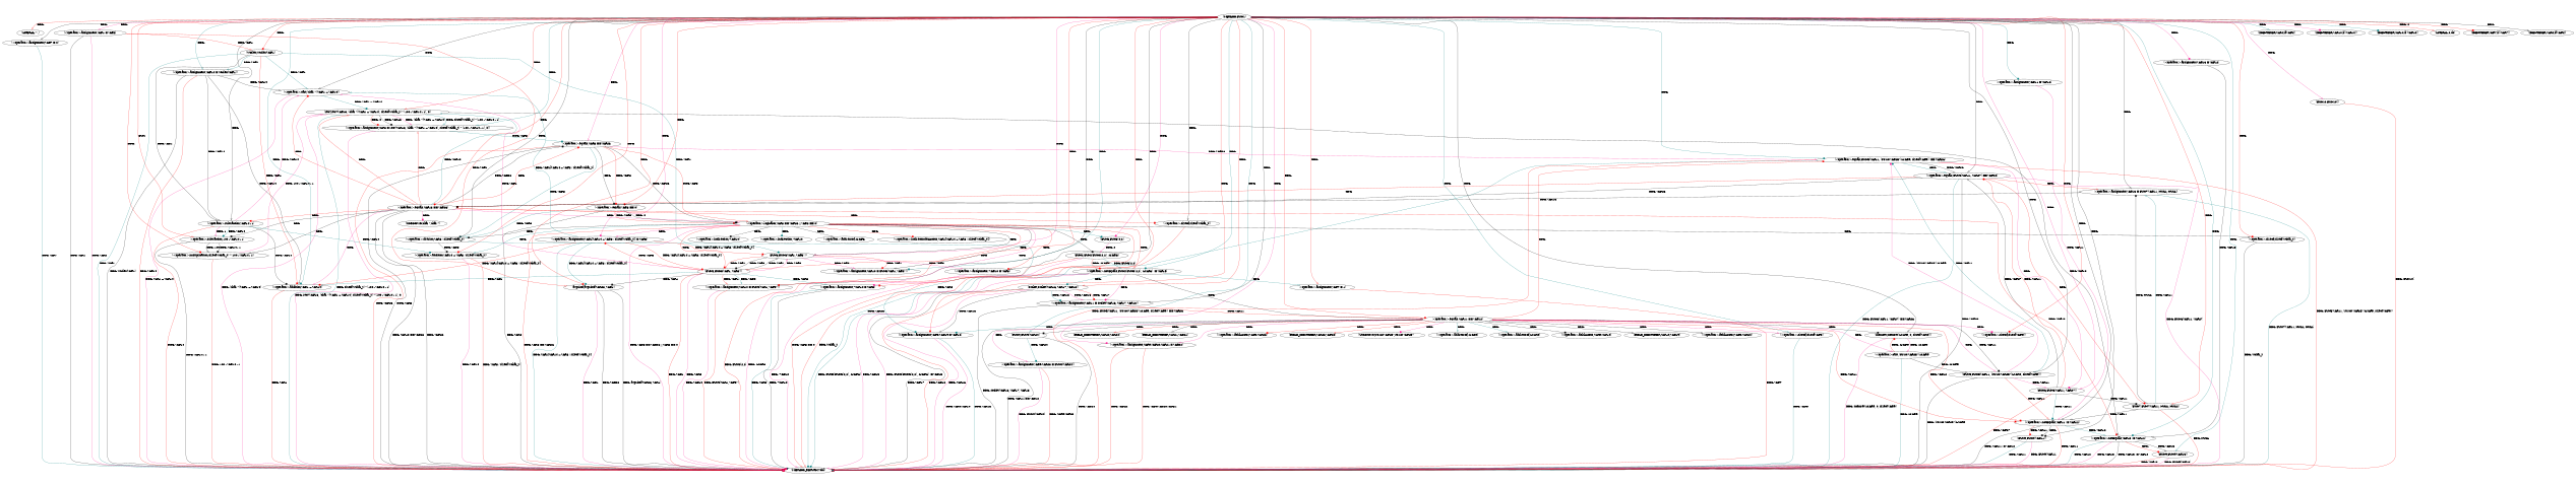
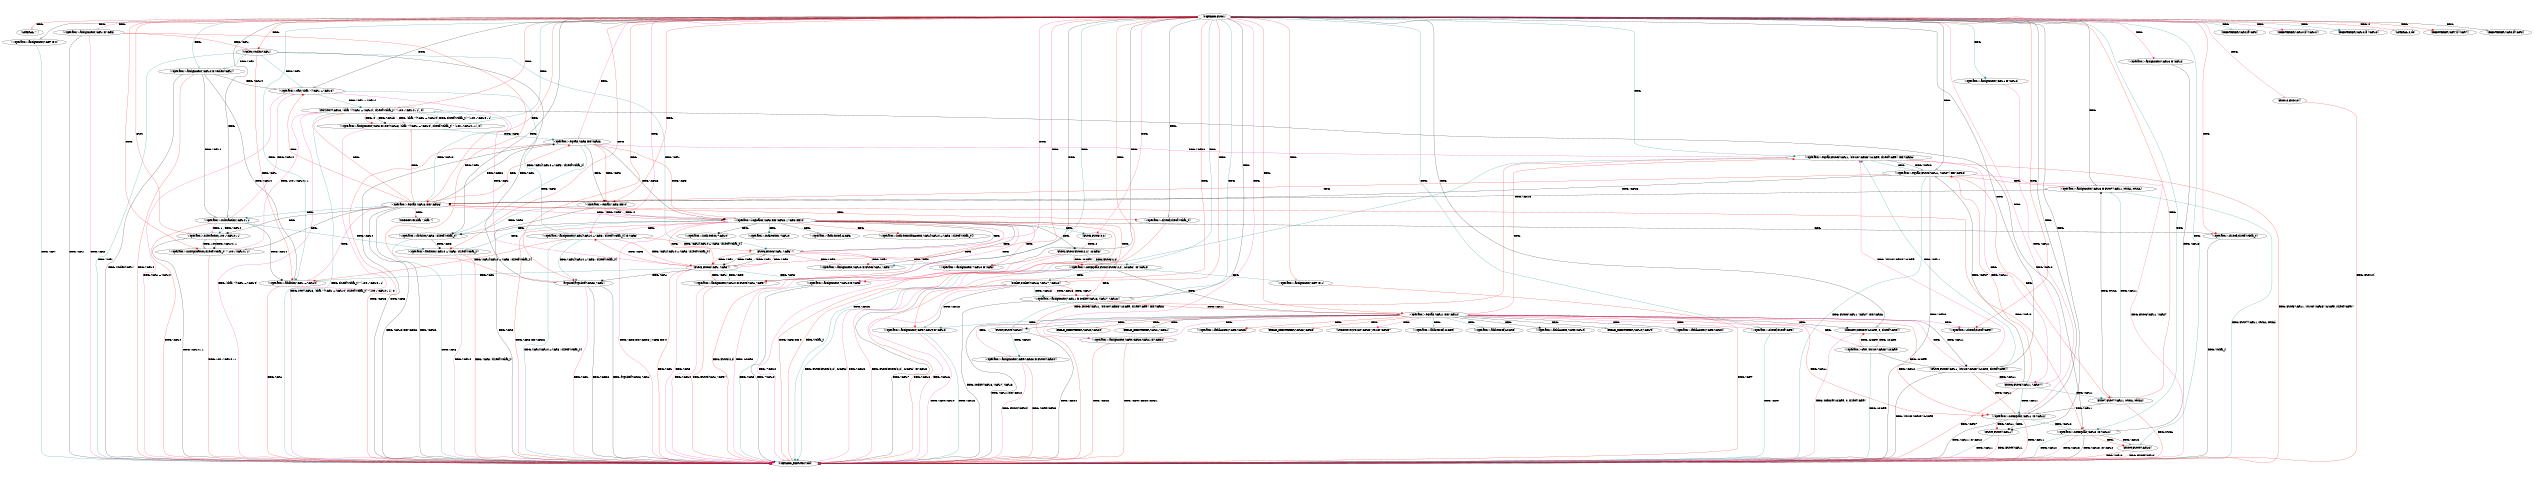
  digraph {
    edge [arrowhead=onormal color=red]
    n1 [label="(METHOD,FUN1)"]
    n2 [label="(LITERAL,\"\",)"]
    n3 [label="(<operator>.assignment,VAR1 = VAR2)"]
    n4 [label="(IDENTIFIER,VAR4,if(VAR4))"]
    n5 [label="(<operator>.assignment,VAR7 = 0)"]
    n6 [label="(<operator>.assignment,VAR11 = VAR12)"]
    n7 [label="(<operator>.assignment,VAR13 = VAR12)"]
    n8 [label="(<operator>.assignment,VAR14 = wcslen(VAR1))"]
    n9 [label="(wcslen,wcslen(VAR1))"]
    n10 [label="(<operator>.notEquals,FUN2(FUN3(2,2), &VAR6) != VAR15)"]
    n11 [label="(FUN3,FUN3(0,2))"]
    n12 [label="(<operator>.assignment,VAR7 = 1)"]
    n13 [label="(<operator>.assignment,VAR11 = socket(VAR16, VAR17, VAR18))"]
    n14 [label="(socket,socket(VAR16, VAR17, VAR18))"]
    n15 [label="(<operator>.equals,VAR11 == VAR12)"]
    n16 [label="(memset,memset(&VAR9, 0, sizeof(VAR9)))"]
    n17 [label="(<operator>.sizeOf,sizeof(VAR9))"]
    n18 [label="(<operator>.assignment,VAR9.VAR19 = VAR16)"]
    n19 [label="(<operator>.assignment,VAR9.VAR20.VAR21 = VAR22)"]
    n20 [label="(FUN4,FUN4(VAR24))"]
    n21 [label="(<operator>.equals,FUN5(VAR11, (struct VAR25*)&VAR9, sizeof(VAR9)) == VAR26)"]
    n22 [label="(FUN5,FUN5(VAR11, (struct VAR25*)&VAR9, sizeof(VAR9)))"]
    n23 [label="(<operator>.sizeOf,sizeof(VAR9))"]
    n24 [label="(<operator>.equals,FUN6(VAR11, VAR27) == VAR26)"]
    n25 [label="(FUN6,FUN6(VAR11, VAR27))"]
    n26 [label="(<operator>.assignment,VAR13 = FUN7(VAR11, NULL, NULL))"]
    n27 [label="(FUN7,FUN7(VAR11, NULL, NULL))"]
    n28 [label="(<operator>.equals,VAR13 == VAR26)"]
    n29 [label="(<operator>.assignment,VAR8 = recv(VAR13, (char *)(VAR1 + VAR14), sizeof(wchar_t) * (100 - VAR14 - 1), 0))"]
    n30 [label="(recv,recv(VAR13, (char *)(VAR1 + VAR14), sizeof(wchar_t) * (100 - VAR14 - 1), 0))"]
    n31 [label="(<operator>.cast,(char *)(VAR1 + VAR14))"]
    n32 [label="(<operator>.addition,VAR1 + VAR14)"]
    n33 [label="(<operator>.multiplication,sizeof(wchar_t) * (100 - VAR14 - 1))"]
    n34 [label="(<operator>.sizeOf,sizeof(wchar_t))"]
    n35 [label="(<operator>.subtraction,100 - VAR14 - 1)"]
    n36 [label="(<operator>.subtraction,VAR14 - 1)"]
    n37 [label="(<operator>.equals,VAR8 == VAR26)"]
    n38 [label="(<operator>.equals,VAR8 == 0)"]
    n39 [label="(<operator>.assignment,VAR1[VAR14 + VAR8 / sizeof(wchar_t)] = VAR3)"]
    n40 [label="(<operator>.addition,VAR14 + VAR8 / sizeof(wchar_t))"]
    n41 [label="(<operator>.division,VAR8 / sizeof(wchar_t))"]
    n42 [label="(<operator>.sizeOf,sizeof(wchar_t))"]
    n43 [label="(<operator>.assignment,VAR10 = FUN8(VAR1, VAR3''))"]
    n44 [label="(FUN8,FUN8(VAR1, VAR3''))"]
    n45 [label="(IDENTIFIER,VAR10,if (VAR10))"]
    n46 [label="(<operator>.assignment,*VAR10 = VAR3)"]
    n47 [label="(<operator>.assignment,VAR10 = FUN8(VAR1, VAR3''))"]
    n48 [label="(FUN8,FUN8(VAR1, VAR3''))"]
    n49 [label="(IDENTIFIER,VAR10,if (VAR10))"]
    n50 [label="(<operator>.assignment,*VAR10 = VAR3)"]
    n51 [label="(LITERAL,0,do)"]
    n52 [label="(<operator>.notEquals,VAR11 != VAR12)"]
    n53 [label="(FUN9,FUN9(VAR11))"]
    n54 [label="(<operator>.notEquals,VAR13 != VAR12)"]
    n55 [label="(FUN9,FUN9(VAR13))"]
    n56 [label="(IDENTIFIER,VAR7,if (VAR7))"]
    n57 [label="(FUN10,FUN10())"]
    n58 [label="(IDENTIFIER,VAR4,if(VAR4))"]
    n59 [label="(fwprintf,fwprintf(VAR28, VAR1))"]
    n60 [label="(METHOD_RETURN,void)"]
    n61 [label="(FUN2,FUN2(FUN3(2,2), &VAR6))"]
    n62 [label="(<operator>.assignment,VAR9.VAR23 = FUN4(VAR24))"]
    n63 [label="(<operator>.cast,(struct VAR25*)&VAR9)"]
    n64 [label="(<operator>.addressOf,&VAR9)"]
    n65 [label="(<operator>.fieldAccess,VAR9.VAR19)"]
    n66 [label="(FIELD_IDENTIFIER,VAR19,VAR19)"]
    n67 [label="(<operator>.fieldAccess,VAR9.VAR20)"]
    n68 [label="(FIELD_IDENTIFIER,VAR20,VAR20)"]
    n69 [label="(FIELD_IDENTIFIER,VAR21,VAR21)"]
    n70 [label="(<operator>.fieldAccess,VAR9.VAR23)"]
    n71 [label="(FIELD_IDENTIFIER,VAR23,VAR23)"]
    n72 [label="(UNKNOWN,struct VAR25*,struct VAR25*)"]
    n73 [label="(<operator>.addressOf,&VAR9)"]
    n74 [label="(<operator>.logicalOr,VAR8 == VAR26 || VAR8 == 0)"]
    n75 [label="(UNKNOWN,char *,char *)"]
    n76 [label="(<operator>.addressOf,&VAR6)"]
    n77 [label="(<operator>.indirectIndexAccess,VAR1[VAR14 + VAR8 / sizeof(wchar_t)])"]
    n78 [label="(<operator>.indirection,*VAR10)"]
    n79 [label="(<operator>.indirection,*VAR10)"]
    n1 -> n2 [label="DDG: "]
    n1 -> n3 [color=deeppink label="DDG: "]
    n1 -> n4 [color=teal label="DDG: "]
    n1 -> n5 [color=black label="DDG: "]
    n1 -> n6 [arrowhead=box color=teal label="DDG: "]
    n1 -> n7 [arrowhead=box color=deeppink label="DDG: "]
    n1 -> n8 [color=teal label="DDG: "]
    n1 -> n9 [arrowhead=box label="DDG: "]
    n1 -> n10 [arrowhead=box color=teal label="DDG: "]
    n1 -> n11 [arrowhead=box color=deeppink label="DDG: "]
    n1 -> n12 [label="DDG: "]
    n1 -> n13 [color=black label="DDG: "]
    n1 -> n14 [label="DDG: "]
    n1 -> n15 [arrowhead=box label="DDG: "]
    n1 -> n16 [color=black label="DDG: "]
    n1 -> n17 [arrowhead=box label="DDG: "]
    n1 -> n18 [arrowhead=box label="DDG: "]
    n1 -> n19 [arrowhead=box color=deeppink label="DDG: "]
    n1 -> n20 [color=teal label="DDG: "]
    n1 -> n21 [arrowhead=box color=teal label="DDG: "]
    n1 -> n22 [color=black label="DDG: "]
    n1 -> n23 [color=teal label="DDG: "]
    n1 -> n24 [color=black label="DDG: "]
    n1 -> n25 [color=deeppink label="DDG: "]
    n1 -> n26 [color=black label="DDG: "]
    n1 -> n27 [label="DDG: "]
    n1 -> n28 [arrowhead=box label="DDG: "]
    n1 -> n29 [color=teal label="DDG: "]
    n1 -> n30 [label="DDG: "]
    n1 -> n31 [color=black label="DDG: "]
    n1 -> n32 [arrowhead=box color=teal label="DDG: "]
    n1 -> n33 [arrowhead=box label="DDG: "]
    n1 -> n34 [color=black label="DDG: "]
    n1 -> n35 [label="FUN: "]
    n1 -> n36 [color=black label="DDG: "]
    n1 -> n37 [color=deeppink label="DDG: "]
    n1 -> n38 [arrowhead=box label="DDG: "]
    n1 -> n39 [arrowhead=box color=deeppink label="DDG: "]
    n1 -> n40 [arrowhead=box label="DDG: "]
    n1 -> n41 [arrowhead=box color=black label="DDG: "]
    n1 -> n42 [arrowhead=box label="DDG: "]
    n1 -> n43 [arrowhead=box color=teal label="DDG: "]
    n1 -> n44 [color=deeppink label="DDG: "]
    n1 -> n45 [arrowhead=box color=deeppink label="DDG: "]
    n1 -> n46 [color=black label="DDG: "]
    n1 -> n47 [color=black label="DDG: "]
    n1 -> n48 [label="DDG: "]
    n1 -> n49 [arrowhead=box color=teal label="DDG: "]
    n1 -> n50 [arrowhead=box label="DDG: "]
    n1 -> n51 [label="DDG: 0"]
    n1 -> n52 [color=black label="DDG: "]
    n1 -> n53 [arrowhead=box color=black label="DDG: "]
    n1 -> n54 [arrowhead=box color=teal label="DDG: "]
    n1 -> n55 [color=teal label="DDG: "]
    n1 -> n56 [arrowhead=box label="DDG: "]
    n1 -> n57 [color=deeppink label="DDG: "]
    n1 -> n58 [color=black label="DDG: "]
    n1 -> n59 [arrowhead=box label="DDG: "]
    n3 -> n9 [label="DDG: VAR1"]
    n3 -> n59 [label="DDG: VAR1"]
    n3 -> n60 [color=black label="DDG: VAR1"]
    n3 -> n60 [color=deeppink label="DDG: VAR2"]
    n5 -> n60 [color=teal label="DDG: VAR7"]
    n6 -> n52 [color=deeppink label="DDG: VAR11"]
    n7 -> n54 [color=black label="DDG: VAR13"]
    n8 -> n31 [color=black label="DDG: VAR14"]
    n8 -> n32 [color=black label="DDG: VAR14"]
    n8 -> n36 [color=black label="DDG: VAR14"]
    n8 -> n60 [color=black label="DDG: wcslen(VAR1)"]
    n8 -> n60 [arrowhead=box label="DDG: VAR14"]
    n9 -> n8 [color=teal label="DDG: VAR1"]
    n9 -> n31 [color=teal label="DDG: VAR1"]
    n9 -> n32 [arrowhead=box label="DDG: VAR1"]
    n9 -> n44 [arrowhead=box color=teal label="DDG: VAR1"]
-   n9 -> n36 [color=black label="DDG: VAR1"]
+   n9 -> n59 [color=black label="DDG: VAR1"]
    n9 -> n60 [color=teal label="DDG: VAR1"]
    n10 -> n12 [color=teal label="CDG: "]
    n10 -> n13 [arrowhead=box color=deeppink label="CDG: "]
    n10 -> n14 [arrowhead=box color=teal label="CDG: "]
    n10 -> n15 [color=black label="CDG: "]
    n10 -> n60 [color=deeppink label="DDG: VAR15"]
    n10 -> n60 [color=deeppink label="DDG: FUN2(FUN3(2,2), &VAR6) != VAR15"]
    n10 -> n60 [arrowhead=box color=teal label="DDG: FUN2(FUN3(2,2), &VAR6)"]
    n11 -> n61 [color=deeppink label="DDG: 2"]
    n12 -> n60 [label="DDG: VAR7"]
    n13 -> n15 [label="DDG: VAR11"]
    n13 -> n60 [color=black label="DDG: socket(VAR16, VAR17, VAR18)"]
    n14 -> n13 [color=deeppink label="DDG: VAR16"]
    n14 -> n13 [arrowhead=box label="DDG: VAR17"]
    n14 -> n13 [arrowhead=box color=teal label="DDG: VAR18"]
    n14 -> n18 [color=black label="DDG: VAR16"]
    n14 -> n60 [color=deeppink label="DDG: VAR16"]
    n14 -> n60 [color=black label="DDG: VAR17"]
    n14 -> n60 [label="DDG: VAR18"]
    n15 -> n16 [arrowhead=box color=black label="CDG: "]
    n15 -> n17 [arrowhead=box color=deeppink label="CDG: "]
    n15 -> n18 [arrowhead=box color=teal label="CDG: "]
    n15 -> n19 [color=deeppink label="CDG: "]
    n15 -> n20 [arrowhead=box color=black label="CDG: "]
    n15 -> n21 [arrowhead=box label="CDG: "]
    n15 -> n22 [arrowhead=box color=black label="DDG: VAR11"]
    n15 -> n22 [color=deeppink label="CDG: "]
    n15 -> n23 [color=deeppink label="CDG: "]
    n15 -> n52 [arrowhead=box label="DDG: VAR11"]
    n15 -> n52 [arrowhead=box label="DDG: VAR12"]
    n15 -> n60 [color=black label="DDG: VAR11 == VAR12"]
    n15 -> n62 [color=deeppink label="CDG: "]
    n15 -> n63 [color=deeppink label="CDG: "]
    n15 -> n64 [color=teal label="CDG: "]
    n15 -> n65 [arrowhead=box color=black label="CDG: "]
    n15 -> n66 [color=black label="CDG: "]
    n15 -> n67 [color=black label="CDG: "]
    n15 -> n68 [label="CDG: "]
    n15 -> n69 [color=black label="CDG: "]
    n15 -> n70 [arrowhead=box label="CDG: "]
    n15 -> n71 [label="CDG: "]
    n15 -> n72 [arrowhead=box color=deeppink label="CDG: "]
    n15 -> n73 [color=teal label="CDG: "]
    n16 -> n60 [color=deeppink label="DDG: memset(&VAR9, 0, sizeof(VAR9))"]
    n16 -> n63 [color=deeppink label="DDG: &VAR9"]
    n18 -> n60 [arrowhead=box color=deeppink label="DDG: VAR9.VAR19"]
    n18 -> n60 [arrowhead=box color=teal label="DDG: VAR16"]
    n19 -> n60 [label="DDG: VAR9.VAR20.VAR21"]
    n19 -> n60 [label="DDG: VAR22"]
    n20 -> n60 [arrowhead=box color=black label="DDG: VAR24"]
    n20 -> n62 [arrowhead=box color=teal label="DDG: VAR24"]
    n21 -> n24 [color=black label="DDG: VAR26"]
    n21 -> n24 [color=teal label="CDG: "]
    n21 -> n25 [arrowhead=box color=deeppink label="CDG: "]
    n21 -> n60 [arrowhead=box label="DDG: FUN5(VAR11, (struct VAR25*)&VAR9, sizeof(VAR9)) == VAR26"]
    n21 -> n60 [label="DDG: FUN5(VAR11, (struct VAR25*)&VAR9, sizeof(VAR9))"]
    n21 -> n60 [arrowhead=box color=teal label="DDG: VAR26"]
    n22 -> n21 [arrowhead=box color=teal label="DDG: VAR11"]
    n22 -> n21 [arrowhead=box color=deeppink label="DDG: (struct VAR25*)&VAR9"]
    n22 -> n25 [color=deeppink label="DDG: VAR11"]
    n22 -> n52 [label="DDG: VAR11"]
    n22 -> n60 [arrowhead=box color=black label="DDG: (struct VAR25*)&VAR9"]
    n23 -> n60 [arrowhead=box color=teal label="DDG: VAR9"]
    n24 -> n26 [label="CDG: "]
    n24 -> n27 [arrowhead=box label="CDG: "]
    n24 -> n28 [arrowhead=box color=black label="DDG: VAR26"]
    n24 -> n28 [arrowhead=box label="CDG: "]
    n24 -> n60 [color=deeppink label="DDG: FUN6(VAR11, VAR27)"]
    n24 -> n60 [arrowhead=box color=teal label="DDG: FUN6(VAR11, VAR27) == VAR26"]
    n24 -> n60 [color=black label="DDG: VAR26"]
    n25 -> n24 [arrowhead=box label="DDG: VAR11"]
    n25 -> n24 [color=black label="DDG: VAR27"]
-   n25 -> n27 [arrowhead=box color=black label="DDG: VAR11"]
+   n25 -> n27 [arrowhead=box color=teal label="DDG: VAR11"]
    n25 -> n52 [arrowhead=box color=teal label="DDG: VAR11"]
    n25 -> n60 [arrowhead=box label="DDG: VAR27"]
    n26 -> n28 [arrowhead=box color=black label="DDG: VAR13"]
    n26 -> n60 [arrowhead=box color=teal label="DDG: FUN7(VAR11, NULL, NULL)"]
    n27 -> n26 [color=teal label="DDG: VAR11"]
    n27 -> n26 [arrowhead=box color=black label="DDG: NULL"]
    n27 -> n52 [color=black label="DDG: VAR11"]
    n27 -> n60 [label="DDG: NULL"]
    n28 -> n29 [label="CDG: "]
    n28 -> n30 [color=teal label="DDG: VAR13"]
    n28 -> n30 [label="CDG: "]
    n28 -> n31 [arrowhead=box label="CDG: "]
    n28 -> n32 [color=deeppink label="CDG: "]
    n28 -> n33 [color=black label="CDG: "]
    n28 -> n34 [arrowhead=box label="CDG: "]
    n28 -> n35 [arrowhead=box color=black label="CDG: "]
-   n28 -> n36 [arrowhead=box label="CDG: "]
+   n28 -> n36 [arrowhead=box color=teal label="CDG: "]
    n28 -> n37 [arrowhead=box color=black label="DDG: VAR26"]
    n28 -> n37 [arrowhead=box label="CDG: "]
    n28 -> n54 [arrowhead=box label="DDG: VAR13"]
    n28 -> n60 [arrowhead=box color=black label="DDG: VAR26"]
    n28 -> n60 [color=black label="DDG: VAR13 == VAR26"]
    n28 -> n74 [color=deeppink label="CDG: "]
    n28 -> n75 [arrowhead=box color=deeppink label="CDG: "]
    n29 -> n37 [arrowhead=box color=teal label="DDG: VAR8"]
    n29 -> n60 [color=deeppink label="DDG: recv(VAR13, (char *)(VAR1 + VAR14), sizeof(wchar_t) * (100 - VAR14 - 1), 0)"]
    n30 -> n29 [arrowhead=box color=black label="DDG: VAR13"]
    n30 -> n29 [color=deeppink label="DDG: (char *)(VAR1 + VAR14)"]
    n30 -> n29 [color=teal label="DDG: sizeof(wchar_t) * (100 - VAR14 - 1)"]
    n30 -> n29 [arrowhead=box label="DDG: 0"]
    n30 -> n54 [color=black label="DDG: VAR13"]
    n30 -> n60 [color=deeppink label="DDG: (char *)(VAR1 + VAR14)"]
    n30 -> n60 [color=teal label="DDG: sizeof(wchar_t) * (100 - VAR14 - 1)"]
    n31 -> n30 [arrowhead=box color=teal label="DDG: VAR1 + VAR14"]
    n31 -> n60 [color=deeppink label="DDG: VAR1 + VAR14"]
    n32 -> n60 [arrowhead=box label="DDG: VAR1"]
    n33 -> n30 [color=deeppink label="DDG: 100 - VAR14 - 1"]
    n33 -> n60 [arrowhead=box label="DDG: 100 - VAR14 - 1"]
    n34 -> n60 [label="DDG: wchar_t"]
    n35 -> n33 [color=black label="DDG: 100"]
    n35 -> n33 [arrowhead=box color=black label="DDG: VAR14 - 1"]
    n35 -> n60 [color=black label="DDG: VAR14 - 1"]
    n36 -> n31 [color=deeppink label="DDG: VAR14"]
    n36 -> n32 [arrowhead=box color=black label="DDG: VAR14"]
    n36 -> n35 [arrowhead=box color=teal label="DDG: VAR14"]
    n36 -> n35 [color=deeppink label="DDG: 1"]
    n36 -> n40 [arrowhead=box color=teal label="DDG: VAR14"]
    n36 -> n60 [arrowhead=box label="DDG: VAR14"]
    n37 -> n21 [color=deeppink label="DDG: VAR26"]
    n37 -> n38 [arrowhead=box label="DDG: VAR8"]
    n37 -> n38 [arrowhead=box color=black label="CDG: "]
    n37 -> n41 [color=teal label="DDG: VAR8"]
    n37 -> n60 [label="DDG: VAR26"]
    n37 -> n60 [color=black label="DDG: VAR8"]
    n37 -> n74 [label="DDG: VAR8"]
    n37 -> n74 [arrowhead=box color=black label="DDG: VAR26"]
    n38 -> n41 [color=teal label="DDG: VAR8"]
    n38 -> n60 [color=black label="DDG: VAR8"]
    n38 -> n74 [arrowhead=box label="DDG: VAR8"]
    n38 -> n74 [arrowhead=box color=black label="DDG: 0"]
    n39 -> n31 [color=teal label="DDG: VAR1[VAR14 + VAR8 / sizeof(wchar_t)]"]
    n39 -> n32 [arrowhead=box label="DDG: VAR1[VAR14 + VAR8 / sizeof(wchar_t)]"]
    n39 -> n44 [arrowhead=box label="DDG: VAR1[VAR14 + VAR8 / sizeof(wchar_t)]"]
    n39 -> n48 [arrowhead=box label="DDG: VAR1[VAR14 + VAR8 / sizeof(wchar_t)]"]
    n39 -> n59 [arrowhead=box color=teal label="DDG: VAR1[VAR14 + VAR8 / sizeof(wchar_t)]"]
    n39 -> n60 [arrowhead=box color=teal label="DDG: VAR1[VAR14 + VAR8 / sizeof(wchar_t)]"]
    n40 -> n60 [label="DDG: VAR8 / sizeof(wchar_t)"]
    n40 -> n60 [arrowhead=box color=deeppink label="DDG: VAR14"]
    n41 -> n40 [arrowhead=box color=black label="DDG: VAR8"]
-   n41 -> n18 [arrowhead=box color=teal label="DDG: VAR8"]
+   n41 -> n60 [arrowhead=box color=teal label="DDG: VAR8"]
    n42 -> n60 [arrowhead=box color=black label="DDG: wchar_t"]
    n44 -> n43 [arrowhead=box label="DDG: VAR1"]
    n44 -> n43 [color=deeppink label="DDG: VAR3"]
    n44 -> n46 [color=deeppink label="DDG: VAR3"]
    n44 -> n48 [label="DDG: VAR1"]
    n44 -> n48 [arrowhead=box color=black label="DDG: VAR3"]
    n46 -> n60 [color=deeppink label="DDG: *VAR10"]
    n47 -> n60 [arrowhead=box label="DDG: FUN8(VAR1, VAR3'')"]
    n47 -> n60 [arrowhead=box color=deeppink label="DDG: VAR10"]
    n48 -> n31 [color=deeppink label="DDG: VAR1"]
    n48 -> n32 [color=teal label="DDG: VAR1"]
    n48 -> n39 [arrowhead=box label="DDG: VAR3"]
    n48 -> n44 [color=black label="DDG: VAR1"]
    n48 -> n44 [color=deeppink label="DDG: VAR3"]
    n48 -> n47 [label="DDG: VAR1"]
    n48 -> n47 [color=teal label="DDG: VAR3"]
    n48 -> n50 [color=teal label="DDG: VAR3"]
    n48 -> n59 [arrowhead=box color=black label="DDG: VAR1"]
    n48 -> n60 [label="DDG: VAR1"]
    n48 -> n60 [arrowhead=box color=deeppink label="DDG: VAR3"]
    n50 -> n60 [arrowhead=box color=black label="DDG: *VAR10"]
    n50 -> n60 [color=teal label="DDG: VAR3"]
    n52 -> n53 [arrowhead=box label="DDG: VAR11"]
    n52 -> n53 [arrowhead=box color=black label="CDG: "]
    n52 -> n54 [color=teal label="DDG: VAR12"]
    n52 -> n60 [label="DDG: VAR11"]
    n52 -> n60 [color=black label="DDG: VAR11 != VAR12"]
    n53 -> n60 [arrowhead=box color=teal label="DDG: VAR11"]
    n53 -> n60 [color=deeppink label="DDG: FUN9(VAR11)"]
    n54 -> n55 [color=black label="DDG: VAR13"]
    n54 -> n55 [arrowhead=box label="CDG: "]
    n54 -> n60 [color=teal label="DDG: VAR12"]
    n54 -> n60 [color=deeppink label="DDG: VAR13"]
    n54 -> n60 [color=black label="DDG: VAR13 != VAR12"]
    n55 -> n60 [arrowhead=box label="DDG: VAR13"]
    n55 -> n60 [arrowhead=box color=deeppink label="DDG: FUN9(VAR13)"]
    n57 -> n60 [arrowhead=box label="DDG: FUN10()"]
    n59 -> n60 [color=black label="DDG: fwprintf(VAR28, VAR1)"]
    n59 -> n60 [color=deeppink label="DDG: VAR1"]
    n59 -> n60 [arrowhead=box color=black label="DDG: VAR28"]
    n61 -> n10 [color=teal label="DDG: FUN3(2,2)"]
    n61 -> n10 [arrowhead=box label="DDG: &VAR6"]
    n61 -> n60 [arrowhead=box color=deeppink label="DDG: &VAR6"]
    n61 -> n60 [label="DDG: FUN3(2,2)"]
    n62 -> n60 [color=deeppink label="DDG: FUN4(VAR24)"]
    n62 -> n60 [label="DDG: VAR9.VAR23"]
    n63 -> n16 [arrowhead=box label="DDG: &VAR9"]
    n63 -> n22 [color=black label="DDG: &VAR9"]
    n63 -> n60 [arrowhead=box color=teal label="DDG: &VAR9"]
    n74 -> n10 [label="CDG: "]
    n74 -> n11 [arrowhead=box color=teal label="CDG: "]
    n74 -> n39 [color=deeppink label="CDG: "]
    n74 -> n40 [color=teal label="CDG: "]
    n74 -> n41 [arrowhead=box color=black label="CDG: "]
    n74 -> n42 [color=black label="CDG: "]
    n74 -> n43 [color=black label="CDG: "]
    n74 -> n44 [color=black label="CDG: "]
    n74 -> n46 [arrowhead=box label="CDG: "]
    n74 -> n47 [arrowhead=box label="CDG: "]
    n74 -> n48 [arrowhead=box label="CDG: "]
    n74 -> n50 [arrowhead=box color=deeppink label="CDG: "]
    n74 -> n60 [arrowhead=box label="DDG: VAR8 == VAR26"]
    n74 -> n60 [arrowhead=box color=deeppink label="DDG: VAR8 == VAR26 || VAR8 == 0"]
    n74 -> n60 [label="DDG: VAR8 == 0"]
    n74 -> n61 [arrowhead=box color=black label="CDG: "]
    n74 -> n76 [color=black label="CDG: "]
    n74 -> n77 [arrowhead=box label="CDG: "]
    n74 -> n78 [arrowhead=box color=black label="CDG: "]
    n74 -> n79 [arrowhead=box color=teal label="CDG: "]
  }
